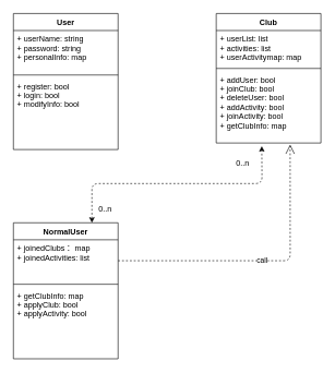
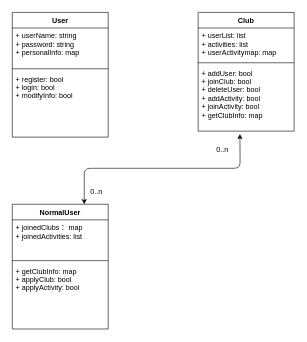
  <mxCell id="0" />
  <mxCell id="1" parent="0" />
  <mxCell id="2" value="Club" style="swimlane;fontStyle=1;align=center;verticalAlign=top;childLayout=stackLayout;horizontal=1;startSize=26;horizontalStack=0;resizeParent=1;resizeParentMax=0;resizeLast=0;collapsible=1;marginBottom=0;" vertex="1" parent="1"><mxGeometry x="330" y="20" width="160" height="198" as="geometry" /></mxCell>
  <mxCell id="3" value="+ userList: list&#10;+ activities: list&#10;+ userActivitymap: map" style="text;strokeColor=none;fillColor=none;align=left;verticalAlign=top;spacingLeft=4;spacingRight=4;overflow=hidden;rotatable=0;points=[[0,0.5],[1,0.5]];portConstraint=eastwest;" vertex="1" parent="2"><mxGeometry y="26" width="160" height="54" as="geometry" /></mxCell>
  <mxCell id="4" value="" style="line;strokeWidth=1;fillColor=none;align=left;verticalAlign=middle;spacingTop=-1;spacingLeft=3;spacingRight=3;rotatable=0;labelPosition=right;points=[];portConstraint=eastwest;" vertex="1" parent="2"><mxGeometry y="80" width="160" height="8" as="geometry" /></mxCell>
  <mxCell id="5" value="+ addUser: bool&#10;+ joinClub: bool&#10;+ deleteUser: bool&#10;+ addActivity: bool&#10;+ joinActivity: bool&#10;+ getClubInfo: map" style="text;strokeColor=none;fillColor=none;align=left;verticalAlign=top;spacingLeft=4;spacingRight=4;overflow=hidden;rotatable=0;points=[[0,0.5],[1,0.5]];portConstraint=eastwest;" vertex="1" parent="2"><mxGeometry y="88" width="160" height="110" as="geometry" /></mxCell>
  <mxCell id="6" value="User" style="swimlane;fontStyle=1;align=center;verticalAlign=top;childLayout=stackLayout;horizontal=1;startSize=26;horizontalStack=0;resizeParent=1;resizeParentMax=0;resizeLast=0;collapsible=1;marginBottom=0;" vertex="1" parent="1"><mxGeometry x="20" y="20" width="160" height="208" as="geometry" /></mxCell>
  <mxCell id="7" value="+ userName: string&#10;+ password: string&#10;+ personalInfo: map" style="text;strokeColor=none;fillColor=none;align=left;verticalAlign=top;spacingLeft=4;spacingRight=4;overflow=hidden;rotatable=0;points=[[0,0.5],[1,0.5]];portConstraint=eastwest;" vertex="1" parent="6"><mxGeometry y="26" width="160" height="64" as="geometry" /></mxCell>
  <mxCell id="8" value="" style="line;strokeWidth=1;fillColor=none;align=left;verticalAlign=middle;spacingTop=-1;spacingLeft=3;spacingRight=3;rotatable=0;labelPosition=right;points=[];portConstraint=eastwest;" vertex="1" parent="6"><mxGeometry y="90" width="160" height="8" as="geometry" /></mxCell>
  <mxCell id="9" value="+ register: bool&#10;+ login: bool&#10;+ modifyInfo: bool&#10;" style="text;strokeColor=none;fillColor=none;align=left;verticalAlign=top;spacingLeft=4;spacingRight=4;overflow=hidden;rotatable=0;points=[[0,0.5],[1,0.5]];portConstraint=eastwest;" vertex="1" parent="6"><mxGeometry y="98" width="160" height="110" as="geometry" /></mxCell>
  <mxCell id="10" value="NormalUser" style="swimlane;fontStyle=1;align=center;verticalAlign=top;childLayout=stackLayout;horizontal=1;startSize=26;horizontalStack=0;resizeParent=1;resizeParentMax=0;resizeLast=0;collapsible=1;marginBottom=0;" vertex="1" parent="1"><mxGeometry x="20" y="340" width="160" height="208" as="geometry" /></mxCell>
  <mxCell id="11" value="+ joinedClubs： map&#10;+ joinedActivities: list&#10;" style="text;strokeColor=none;fillColor=none;align=left;verticalAlign=top;spacingLeft=4;spacingRight=4;overflow=hidden;rotatable=0;points=[[0,0.5],[1,0.5]];portConstraint=eastwest;" vertex="1" parent="10"><mxGeometry y="26" width="160" height="64" as="geometry" /></mxCell>
  <mxCell id="12" value="" style="line;strokeWidth=1;fillColor=none;align=left;verticalAlign=middle;spacingTop=-1;spacingLeft=3;spacingRight=3;rotatable=0;labelPosition=right;points=[];portConstraint=eastwest;" vertex="1" parent="10"><mxGeometry y="90" width="160" height="8" as="geometry" /></mxCell>
  <mxCell id="13" value="+ getClubInfo: map&#10;+ applyClub: bool&#10;+ applyActivity: bool&#10;&#10;" style="text;strokeColor=none;fillColor=none;align=left;verticalAlign=top;spacingLeft=4;spacingRight=4;overflow=hidden;rotatable=0;points=[[0,0.5],[1,0.5]];portConstraint=eastwest;" vertex="1" parent="10"><mxGeometry y="98" width="160" height="110" as="geometry" /></mxCell>
  <mxCell id="14" value="0..n" style="text;html=1;align=center;verticalAlign=middle;resizable=0;points=[];autosize=1;" vertex="1" parent="1"><mxGeometry x="350" y="240" width="40" height="20" as="geometry" /></mxCell>
- <mxCell id="15" value="call" style="endArrow=open;endSize=12;dashed=1;html=1;exitX=1;exitY=0.5;exitDx=0;exitDy=0;entryX=0.706;entryY=1.022;entryDx=0;entryDy=0;entryPerimeter=0;" edge="1" parent="1" source="11" target="5"><mxGeometry width="160" relative="1" as="geometry"><mxPoint x="320" y="310" as="sourcePoint" /><mxPoint x="490" y="380" as="targetPoint" /><Array as="points"><mxPoint x="443" y="398" /></Array></mxGeometry></mxCell>
- <mxCell id="16" value="" style="endArrow=classic;startArrow=classic;html=1;exitX=0.75;exitY=0;exitDx=0;exitDy=0;entryX=0.435;entryY=1.043;entryDx=0;entryDy=0;entryPerimeter=0;dashed=1;" edge="1" parent="1" source="10" target="5"><mxGeometry width="50" height="50" relative="1" as="geometry"><mxPoint x="380" y="340" as="sourcePoint" /><mxPoint x="430" y="290" as="targetPoint" /><Array as="points"><mxPoint x="140" y="280" /><mxPoint x="400" y="280" /></Array></mxGeometry></mxCell>
+ <mxCell id="16" value="" style="endArrow=classic;startArrow=classic;html=1;exitX=0.75;exitY=0;exitDx=0;exitDy=0;entryX=0.435;entryY=1.043;entryDx=0;entryDy=0;entryPerimeter=0;" edge="1" parent="1" source="10" target="5"><mxGeometry width="50" height="50" relative="1" as="geometry"><mxPoint x="380" y="340" as="sourcePoint" /><mxPoint x="430" y="290" as="targetPoint" /><Array as="points"><mxPoint x="140" y="280" /><mxPoint x="400" y="280" /></Array></mxGeometry></mxCell>
  <mxCell id="17" value="0..n" style="text;html=1;align=center;verticalAlign=middle;resizable=0;points=[];autosize=1;" vertex="1" parent="1"><mxGeometry x="140" y="310" width="40" height="20" as="geometry" /></mxCell>
